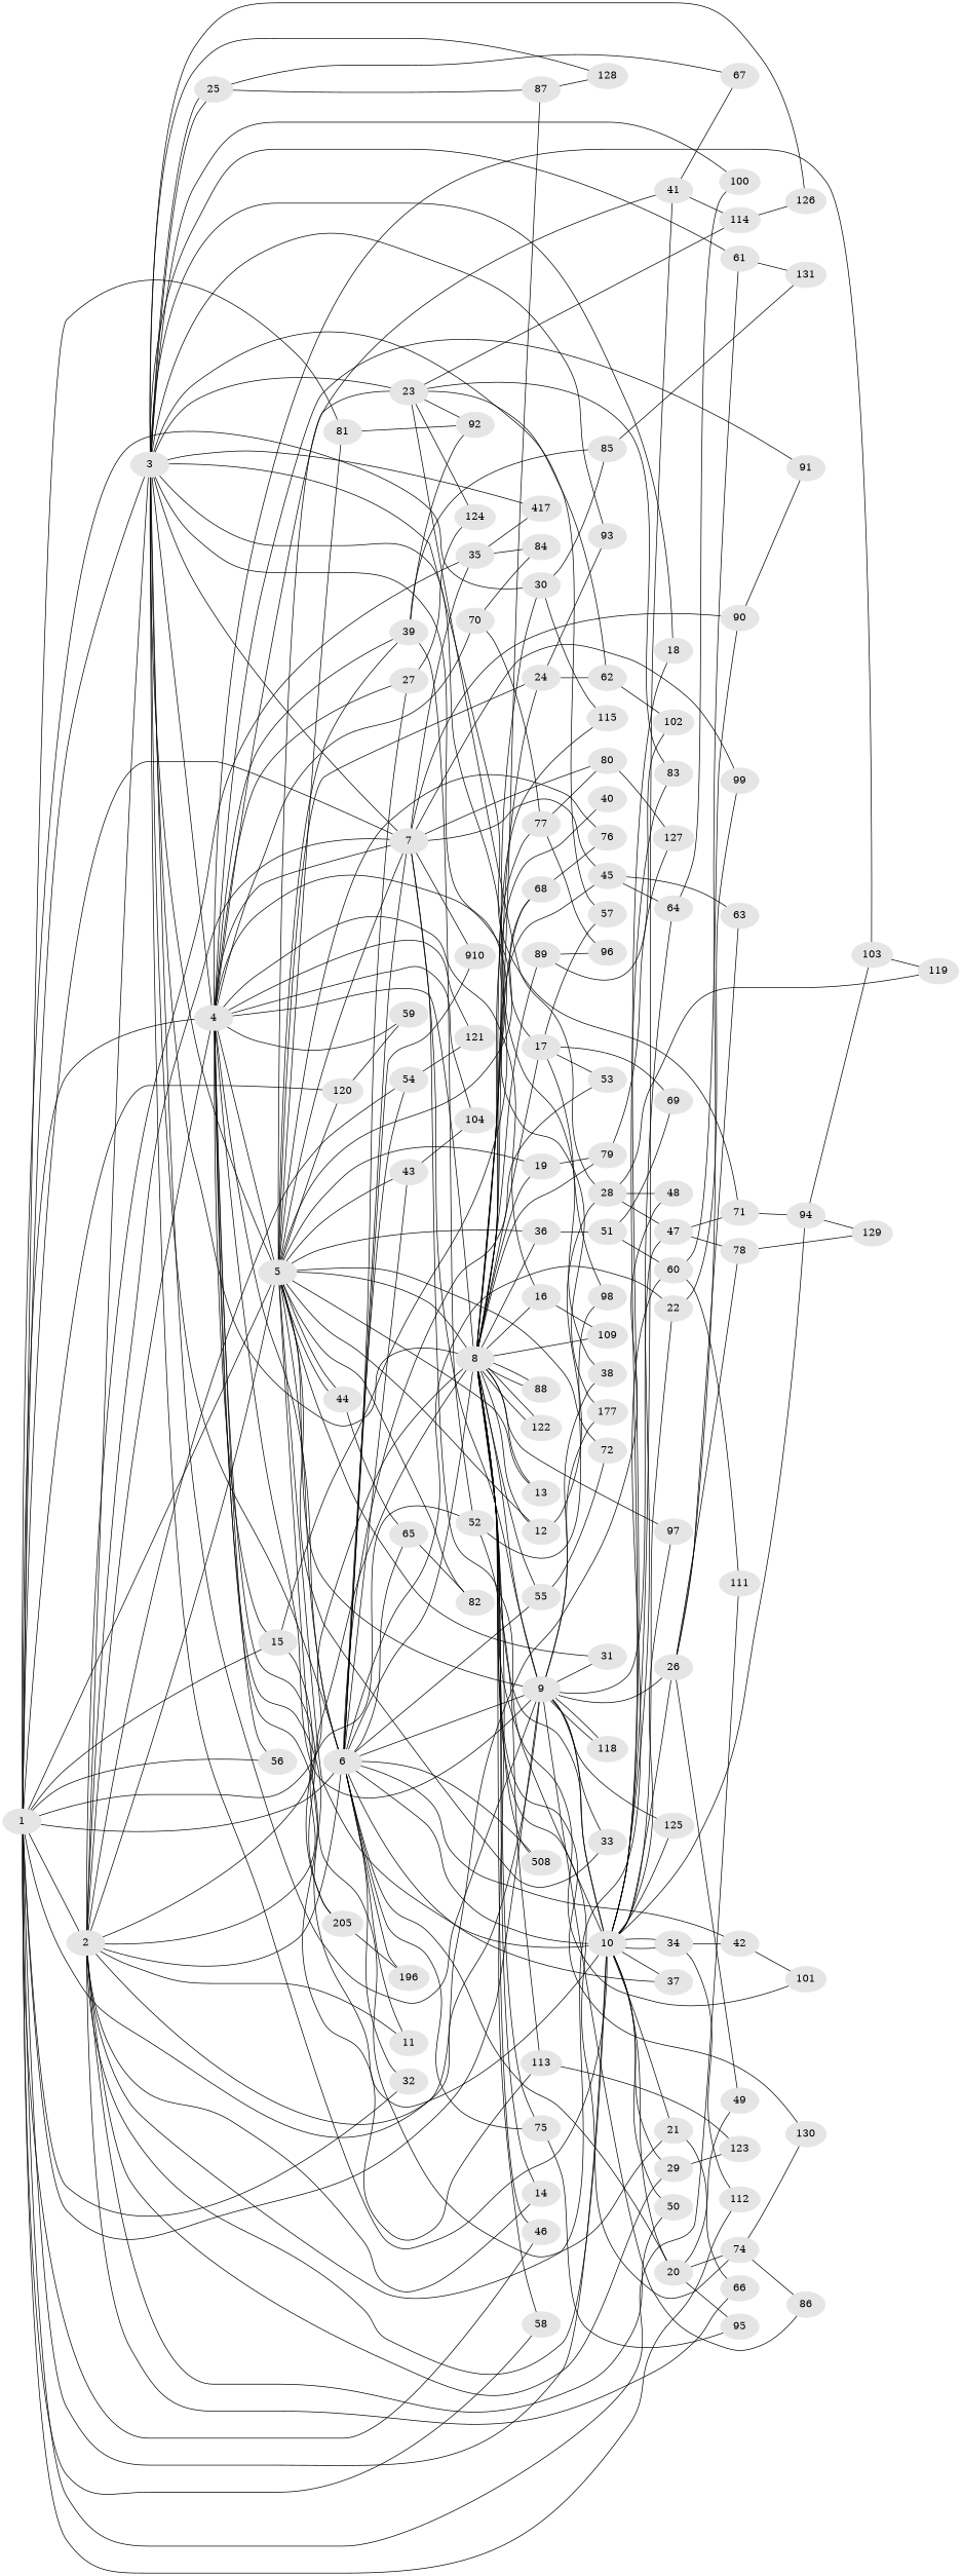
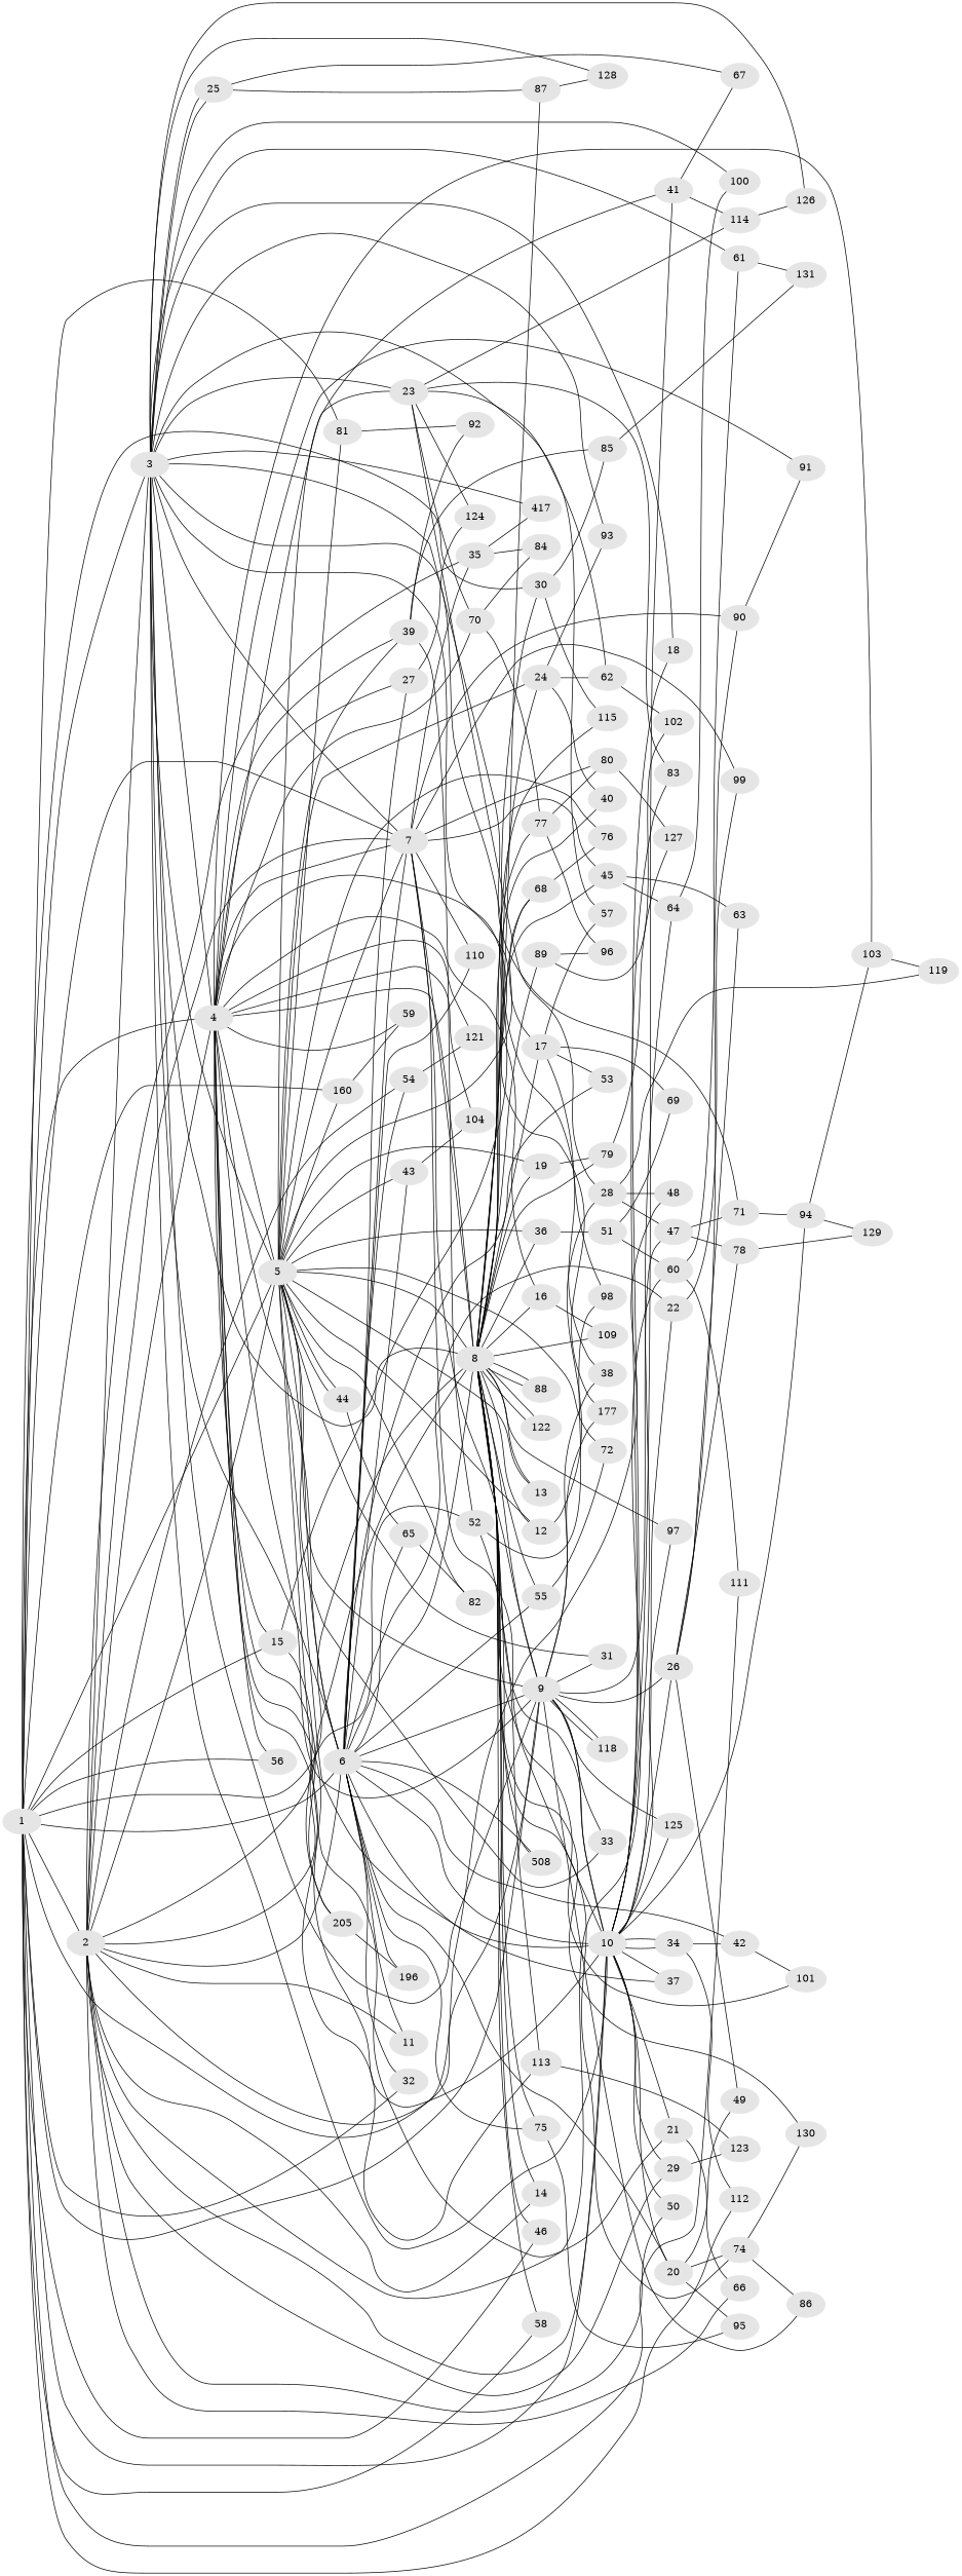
  graph {
    rankdir=LR
    node [color=gray90 style=filled]
    1
    2
    3
    4
    5
    6
    7
    8
    9
    10
    15
    30
    32
    46
    48
    56
    58
    81
    111
    112
-   120
+   120 [label=160]
    11
    14
    29
    35
    50
    52
    54
    60
    66
    18
    23
    25
    38
    57
    61
    71
    93
    100
    n40 [label=177]
    n41 [label=417]
    126
    128
    59
    16
    17
    27
    39
    70
    91
    103
    104
    n53 [label=205]
    113
    121
    12
    13
    19
    21
    24
    31
    33
    36
    41
    43
    44
    68
    72
    76
    82
    20
    22
    37
    42
    53
    55
    65
    75
    n79 [label=196]
    n80 [label=508]
-   110 [label=910]
+   110
    45
    80
    90
    99
    40
    74
    79
    87
    88
    89
    97
    101
    109
    115
    122
    130
    26
    47
    86
    118
    125
    34
    64
    83
    94
    77
    85
    92
    123
    84
    98
    28
    62
    114
    124
    67
    131
    69
    119
    51
    49
    95
    63
    127
    102
    96
    78
    129
    1 -- 2
    1 -- 3
    1 -- 4
    1 -- 5
    1 -- 6
    1 -- 7
    1 -- 8
    1 -- 9
    1 -- 10
    1 -- 15
    1 -- 30
    1 -- 32
    1 -- 46
    1 -- 48
    1 -- 56
    1 -- 58
    1 -- 81
    1 -- 111
    1 -- 112
    1 -- 120
    2 -- 3
    2 -- 4
    2 -- 5
    2 -- 6
    2 -- 7
    2 -- 8
    2 -- 9
    2 -- 10
    2 -- 11
    2 -- 14
    2 -- 29
    2 -- 35
    2 -- 50
    2 -- 52
    2 -- 54
    2 -- 60
    2 -- 66
    3 -- 4
    3 -- 5
    3 -- 6
    3 -- 7
    3 -- 8
    3 -- 9
    3 -- 10
    3 -- 18
    3 -- 23
    3 -- 25
    3 -- 25
    3 -- 38
    3 -- 57
    3 -- 61
    3 -- 71
    3 -- 93
    3 -- 100
    3 -- n40
    3 -- n41
    3 -- 126
    3 -- 128
    4 -- 5
    4 -- 6
    4 -- 7
    4 -- 8
    4 -- 9
    4 -- 10
    4 -- 15
    4 -- 56
    4 -- 23
    4 -- 59
    4 -- 16
    4 -- 17
    4 -- 27
    4 -- 39
    4 -- 70
    4 -- 91
    4 -- 103
    4 -- 104
    4 -- n53
    4 -- 113
    4 -- 121
    5 -- 6
    5 -- 7
    5 -- 8
    5 -- 9
    5 -- 10
    5 -- 81
    5 -- 120
    5 -- 39
    5 -- 12
    5 -- 13
    5 -- 19
    5 -- 21
    5 -- 24
    5 -- 31
    5 -- 33
    5 -- 36
    5 -- 41
    5 -- 43
    5 -- 44
    5 -- 44
    5 -- 68
    5 -- 72
    5 -- 76
    5 -- 82
    6 -- 7
    6 -- 8
    6 -- 9
    6 -- 10
    6 -- 32
    6 -- 11
    6 -- 54
    6 -- 27
    6 -- 43
    6 -- 20
    6 -- 22
    6 -- 37
    6 -- 42
    6 -- 53
    6 -- 55
    6 -- 65
    6 -- 75
    6 -- n79
    6 -- n80
    6 -- 110
+   7 -- 8
    7 -- 9
    7 -- 10
    7 -- 35
    7 -- 110
    7 -- 45
    7 -- 80
    7 -- 90
    7 -- 99
    8 -- 9
    8 -- 10
    8 -- 30
    8 -- 46
    8 -- 58
    8 -- 14
    8 -- 16
    8 -- 17
    8 -- 12
    8 -- 13
    8 -- 19
    8 -- 24
    8 -- 36
    8 -- 68
    8 -- 55
    8 -- 75
    8 -- n80
    8 -- 45
    8 -- 40
    8 -- 74
    8 -- 79
    8 -- 87
    8 -- 88
    8 -- 88
    8 -- 89
    8 -- 97
    8 -- 101
    8 -- 109
    8 -- 115
    8 -- 122
    8 -- 122
    8 -- 130
    9 -- 10
    9 -- 38
    9 -- n40
    9 -- 31
    9 -- 33
    9 -- 26
    9 -- 47
    9 -- 86
    9 -- 118
    9 -- 118
    9 -- 125
    10 -- 29
    10 -- 50
    10 -- 18
    10 -- 21
    10 -- 41
    10 -- 20
    10 -- 22
    10 -- 37
    10 -- 97
    10 -- 26
    10 -- 125
    10 -- 34
    10 -- 34
    10 -- 64
    10 -- 83
    10 -- 94
    15 -- n53
    15 -- 77
    30 -- 115
    30 -- 85
    81 -- 92
    120 -- 59
    29 -- 123
    35 -- n41
    35 -- 84
    52 -- 113
    52 -- 98
    54 -- 121
    60 -- 111
    60 -- 90
-   23 -- 92
+   23 -- 70
    23 -- 83
    23 -- 28
    23 -- 62
    23 -- 114
    23 -- 124
    25 -- 87
    25 -- 67
    61 -- 131
    71 -- 94
    16 -- 109
    17 -- 57
    17 -- 53
    17 -- 98
    17 -- 69
    27 -- 124
    39 -- 52
    39 -- 85
    39 -- 92
    70 -- 77
    70 -- 84
    103 -- 119
    n53 -- n79
    113 -- 123
    12 -- 28
    19 -- 79
    21 -- 66
    24 -- 93
+   24 -- 40
    24 -- 62
    36 -- 51
    41 -- 114
    41 -- 67
    43 -- 104
    44 -- 65
    68 -- 76
    20 -- 74
    20 -- 49
    20 -- 95
    22 -- 99
    42 -- 101
    55 -- 72
    65 -- 82
    75 -- 95
    45 -- 64
    45 -- 63
    80 -- 127
    90 -- 91
    74 -- 130
    74 -- 86
    79 -- 127
    87 -- 128
    89 -- 102
    89 -- 96
    26 -- 61
    26 -- 49
    26 -- 63
    26 -- 78
    47 -- 71
    47 -- 78
    34 -- 112
    34 -- 42
    64 -- 100
    94 -- 103
    94 -- 129
    77 -- 80
    77 -- 96
    85 -- 131
    28 -- 48
    28 -- 47
    28 -- 119
    62 -- 102
    114 -- 126
    51 -- 60
    51 -- 69
    78 -- 129
  }
